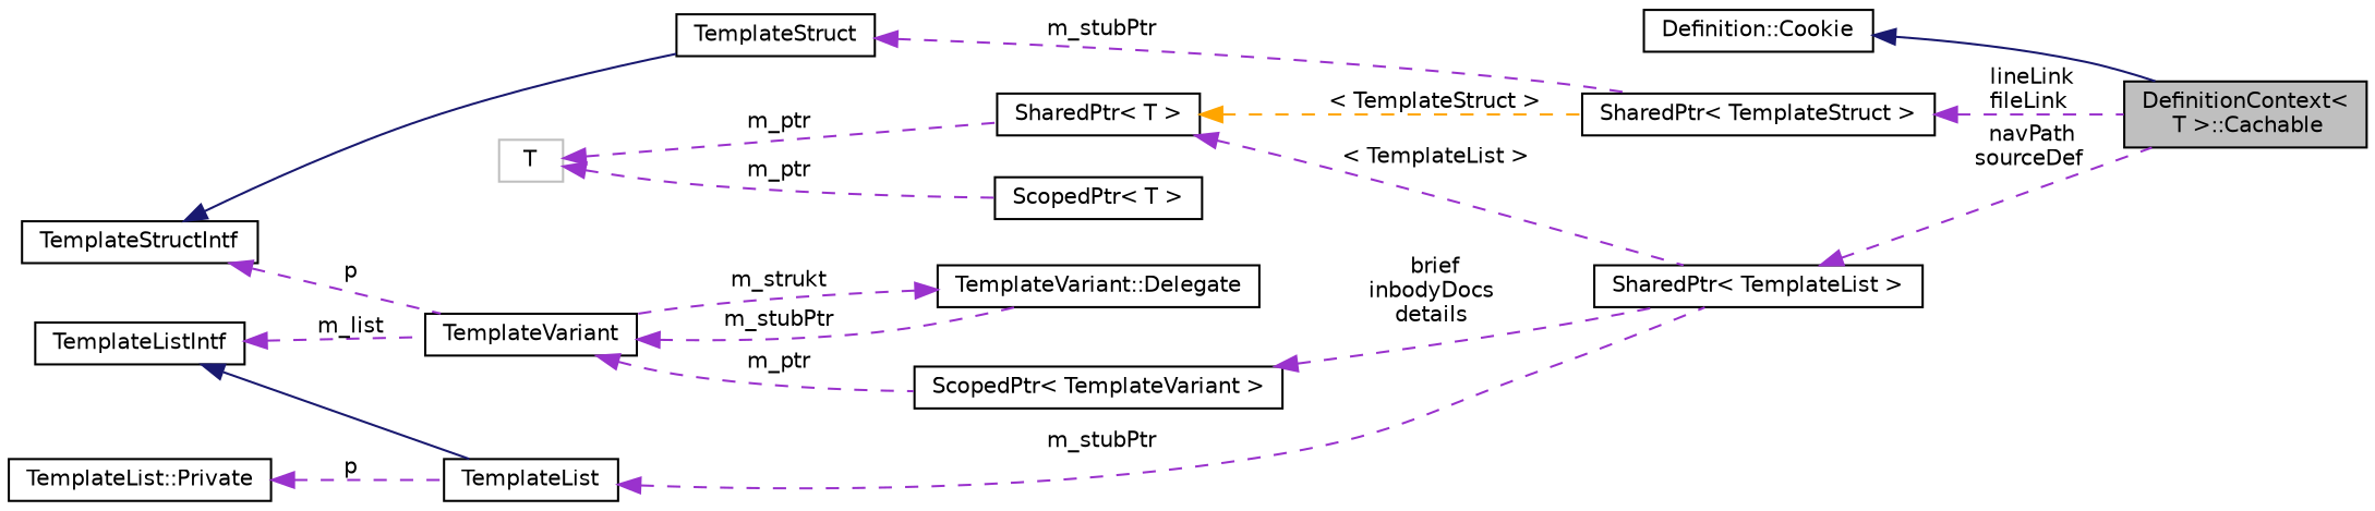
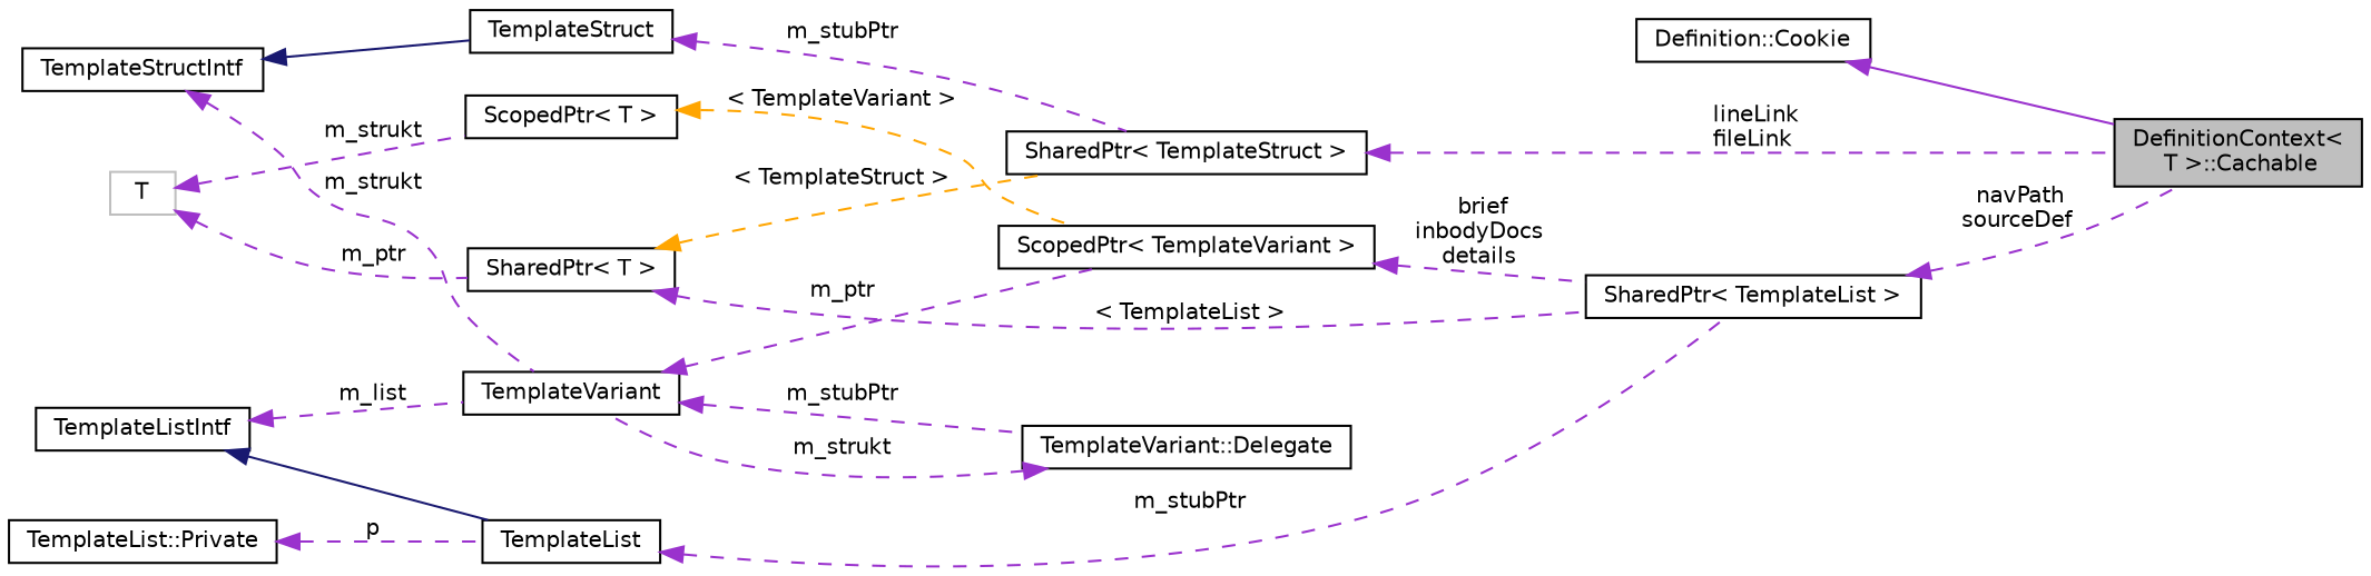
  digraph {
    rankdir=LR
    node [color=black fillcolor=white fontname=Helvetica fontsize=10 shape=record style=filled]
    edge [color=darkorchid3 dir=back fontname=Helvetica fontsize=10 labelfontname=Helvetica labelfontsize=10 style=dashed]
    n1 [fillcolor=grey75 fontcolor=black height=0.2 label="DefinitionContext\<\l T \>::Cachable" width=0.4]
    n2 [height=0.2 label="Definition::Cookie" width=0.4]
    n3 [height=0.2 label="SharedPtr\< TemplateStruct \>" width=0.4]
    n4 [height=0.2 label=TemplateStruct width=0.4]
    n5 [height=0.2 label=TemplateStructIntf width=0.4]
    n6 [height=0.2 label=TemplateVariant width=0.4]
    n7 [height=0.2 label="ScopedPtr\< TemplateVariant \>" width=0.4]
    n8 [height=0.2 label="TemplateVariant::Delegate" width=0.4]
    n9 [height=0.2 label="SharedPtr\< T \>" width=0.4]
    n10 [height=0.2 label="SharedPtr\< TemplateList \>" width=0.4]
    n11 [color=grey75 height=0.2 label=T width=0.4]
    n12 [height=0.2 label="ScopedPtr\< T \>" width=0.4]
    n13 [height=0.2 label=TemplateList width=0.4]
    n14 [height=0.2 label=TemplateListIntf width=0.4]
    n15 [height=0.2 label="TemplateList::Private" width=0.4]
-   n2 -> n1 [color=midnightblue style=solid]
+   n2 -> n1 [style=solid]
    n3 -> n1 [label=" lineLink\nfileLink"]
    n4 -> n3 [label=" m_stubPtr"]
    n5 -> n4 [color=midnightblue style=solid]
-   n5 -> n6 [label=" p"]
+   n5 -> n6 [label=" m_strukt"]
    n6 -> n7 [label=" m_ptr"]
    n6 -> n8 [label=" m_stubPtr"]
    n7 -> n10 [label=" brief\ninbodyDocs\ndetails"]
    n8 -> n6 [label=" m_strukt"]
    n9 -> n3 [color=orange label=" \< TemplateStruct \>"]
    n9 -> n10 [label=" \< TemplateList \>"]
    n10 -> n1 [label=" navPath\nsourceDef"]
    n11 -> n9 [label=" m_ptr"]
-   n11 -> n12 [label=" m_ptr"]
+   n11 -> n12 [label=" m_strukt"]
+   n12 -> n7 [color=orange label=" \< TemplateVariant \>"]
    n13 -> n10 [label=" m_stubPtr"]
    n14 -> n6 [label=" m_list"]
    n14 -> n13 [color=midnightblue style=solid]
    n15 -> n13 [label=" p"]
  }
